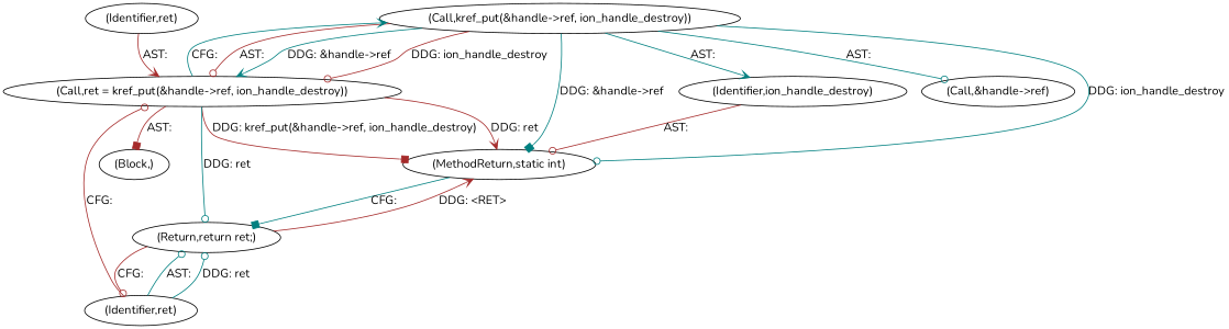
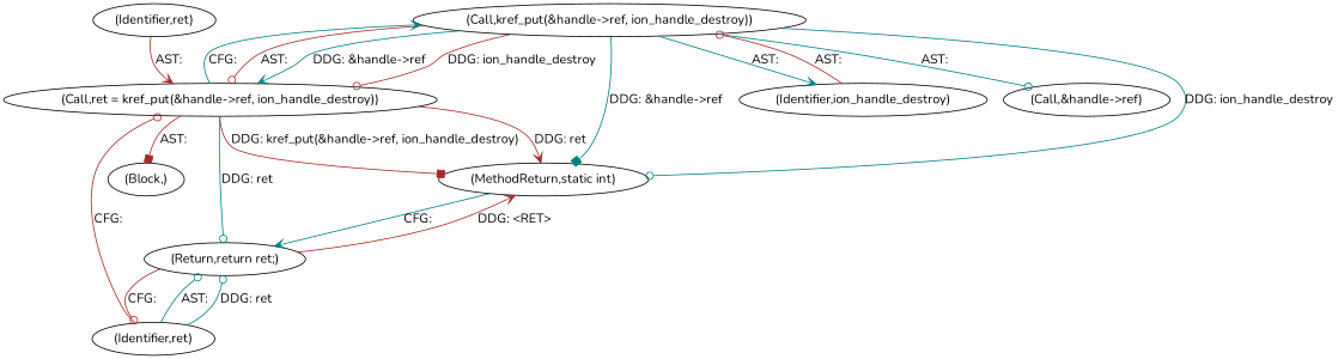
  digraph {
    fontname=Nunito
    node [fontname=Nunito]
    edge [arrowhead=odot color=brown fontname=Nunito]
    n1 [label="(Call,kref_put(&handle->ref, ion_handle_destroy))"]
    n2 [label="(Call,ret = kref_put(&handle->ref, ion_handle_destroy))"]
    n3 [label="(Identifier,ion_handle_destroy)"]
    n4 [label="(MethodReturn,static int)"]
    n5 [label="(Call,&handle->ref)"]
    n6 [label="(Return,return ret;)"]
    n7 [label="(Block,)"]
    n8 [label="(Identifier,ret)"]
    n9 [label="(Identifier,ret)"]
    n1 -> n2 [label="AST: "]
    n1 -> n2 [arrowhead=vee color=teal label="DDG: &handle->ref"]
    n1 -> n2 [label="DDG: ion_handle_destroy"]
    n1 -> n3 [arrowhead=vee color=teal label="AST: "]
    n1 -> n4 [arrowhead=box color=teal label="DDG: &handle->ref"]
    n1 -> n4 [color=teal label="DDG: ion_handle_destroy"]
    n1 -> n5 [color=teal label="AST: "]
    n2 -> n1 [arrowhead=vee color=teal label="CFG: "]
    n2 -> n4 [arrowhead=vee label="DDG: ret"]
    n2 -> n4 [arrowhead=box label="DDG: kref_put(&handle->ref, ion_handle_destroy)"]
    n2 -> n6 [color=teal label="DDG: ret"]
    n2 -> n7 [arrowhead=box label="AST: "]
-   n3 -> n4 [label="AST: "]
-   n4 -> n6 [arrowhead=box color=teal label="CFG: "]
+   n3 -> n1 [label="AST: "]
+   n4 -> n6 [arrowhead=vee color=teal label="CFG: "]
    n6 -> n4 [arrowhead=vee label="DDG: <RET>"]
    n6 -> n8 [label="CFG: "]
    n8 -> n2 [label="CFG: "]
    n8 -> n6 [color=teal label="AST: "]
    n8 -> n6 [color=teal label="DDG: ret"]
    n9 -> n2 [arrowhead=vee label="AST: "]
  }
